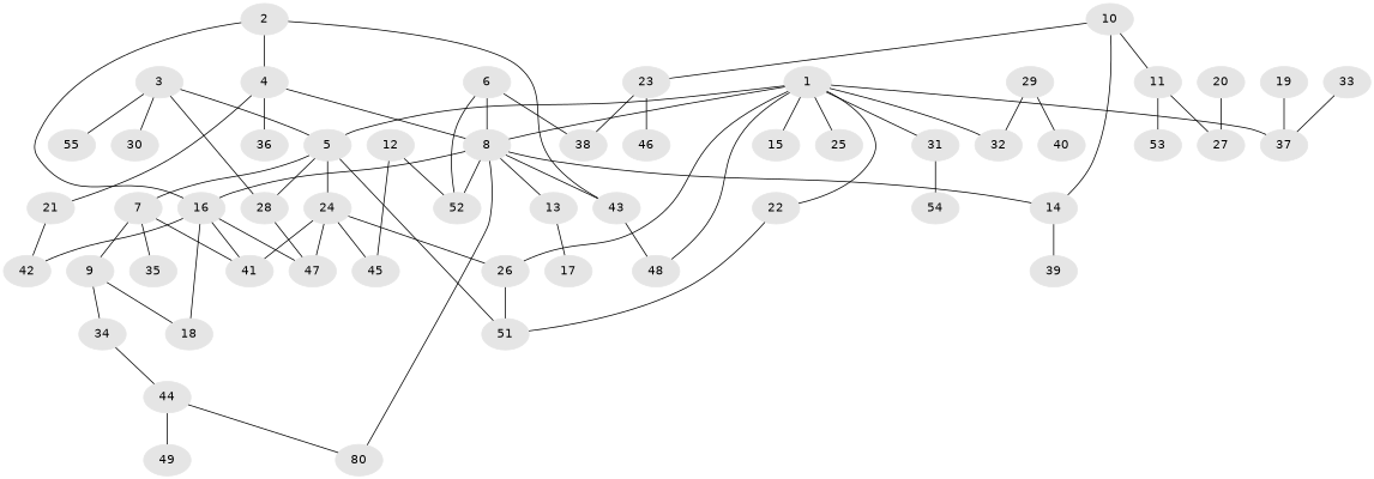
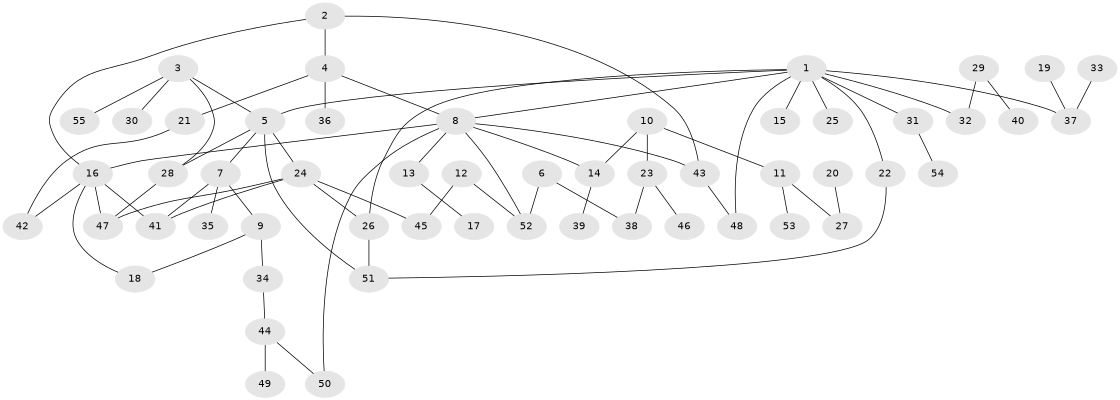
  graph {
    fontname="DejaVu Sans"
    node [color=gray90 fontname="DejaVu Sans" style=filled]
    edge [fontname="DejaVu Sans" weight=1.0]
    1
    5
    8
    15
    22
    25
    26
    31
    32
    37
    48
    28
    7
    24
    51
    16
    43
    52
    13
-   50 [label=80]
+   50
    14
    54
    2
    4
    21
    36
    41
    18
    42
    47
    3
    30
    55
    9
    35
    45
    6
    38
    34
    10
    11
    23
    17
    44
    27
    53
    39
    46
    12
    19
    20
    29
    40
    33
    49
    1 -- 5
    1 -- 8
    1 -- 15
    1 -- 22
    1 -- 25
    1 -- 26
    1 -- 31
    1 -- 32
    1 -- 37
    1 -- 48
    5 -- 28
    5 -- 7
    5 -- 24
    5 -- 51
    8 -- 16
    8 -- 43
    8 -- 52
    8 -- 13
    8 -- 50
    8 -- 14
    22 -- 51
    26 -- 51
    31 -- 54
    28 -- 47
    7 -- 41
    7 -- 9
    7 -- 35
    24 -- 26
    24 -- 41
    24 -- 47
    24 -- 45
    16 -- 41
    16 -- 18
    16 -- 42
    16 -- 47
    43 -- 48
    13 -- 17
    14 -- 39
    2 -- 16
    2 -- 43
    2 -- 4
    4 -- 8
    4 -- 21
    4 -- 36
    21 -- 42
    3 -- 5
    3 -- 28
    3 -- 30
    3 -- 55
    9 -- 18
    9 -- 34
-   6 -- 8
    6 -- 52
    6 -- 38
    34 -- 44
    10 -- 14
    10 -- 11
    10 -- 23
    11 -- 27
    11 -- 53
    23 -- 38
    23 -- 46
    44 -- 50
    44 -- 49
    12 -- 52
    12 -- 45
    19 -- 37
    20 -- 27
    29 -- 32
    29 -- 40
    33 -- 37
  }
